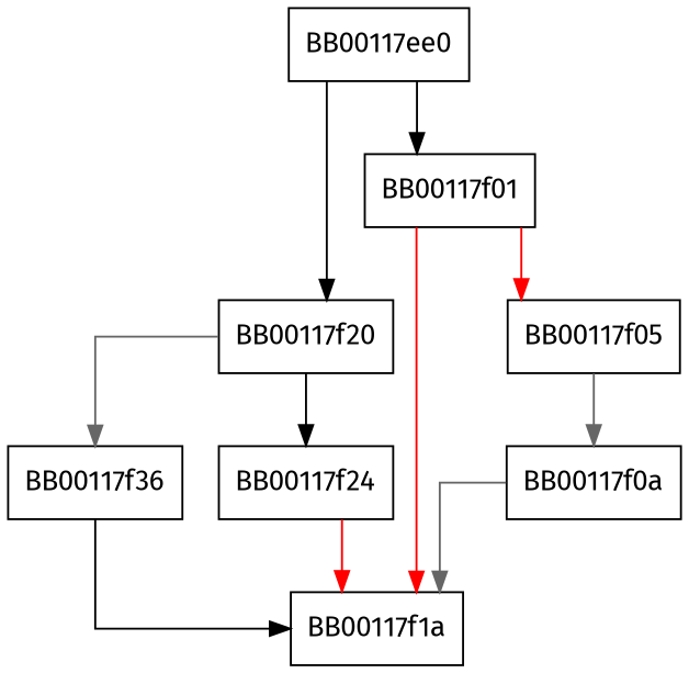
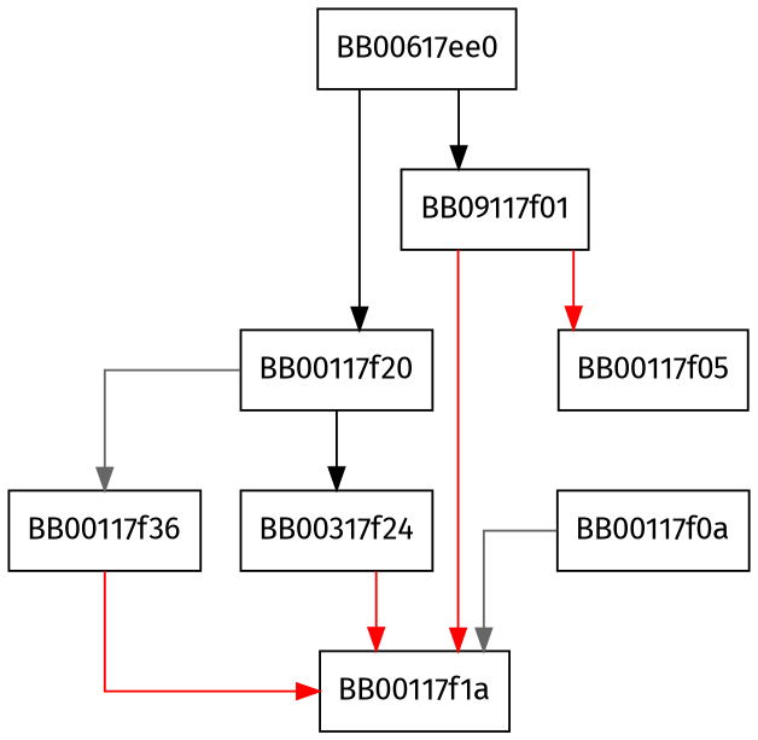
  digraph {
    fontname="Fira Sans"
    splines=ortho
    node [fontname="Fira Sans" shape=box]
    edge [color=black fontname="Fira Sans"]
-   BB00117ee0
+   BB00117ee0 [label=BB00617ee0]
    BB00117f20
-   BB00117f01
+   BB00117f01 [label=BB09117f01]
    BB00117f36
-   BB00117f24
+   BB00117f24 [label=BB00317f24]
    BB00117f1a
    BB00117f05
    BB00117f0a
    BB00117ee0 -> BB00117f20
    BB00117ee0 -> BB00117f01
    BB00117f20 -> BB00117f36 [color=gray40]
    BB00117f20 -> BB00117f24
    BB00117f01 -> BB00117f1a [color=red]
    BB00117f01 -> BB00117f05 [color=red]
-   BB00117f36 -> BB00117f1a
+   BB00117f36 -> BB00117f1a [color=red]
    BB00117f24 -> BB00117f1a [color=red]
-   BB00117f05 -> BB00117f0a [color=gray40]
    BB00117f0a -> BB00117f1a [color=gray40]
  }
